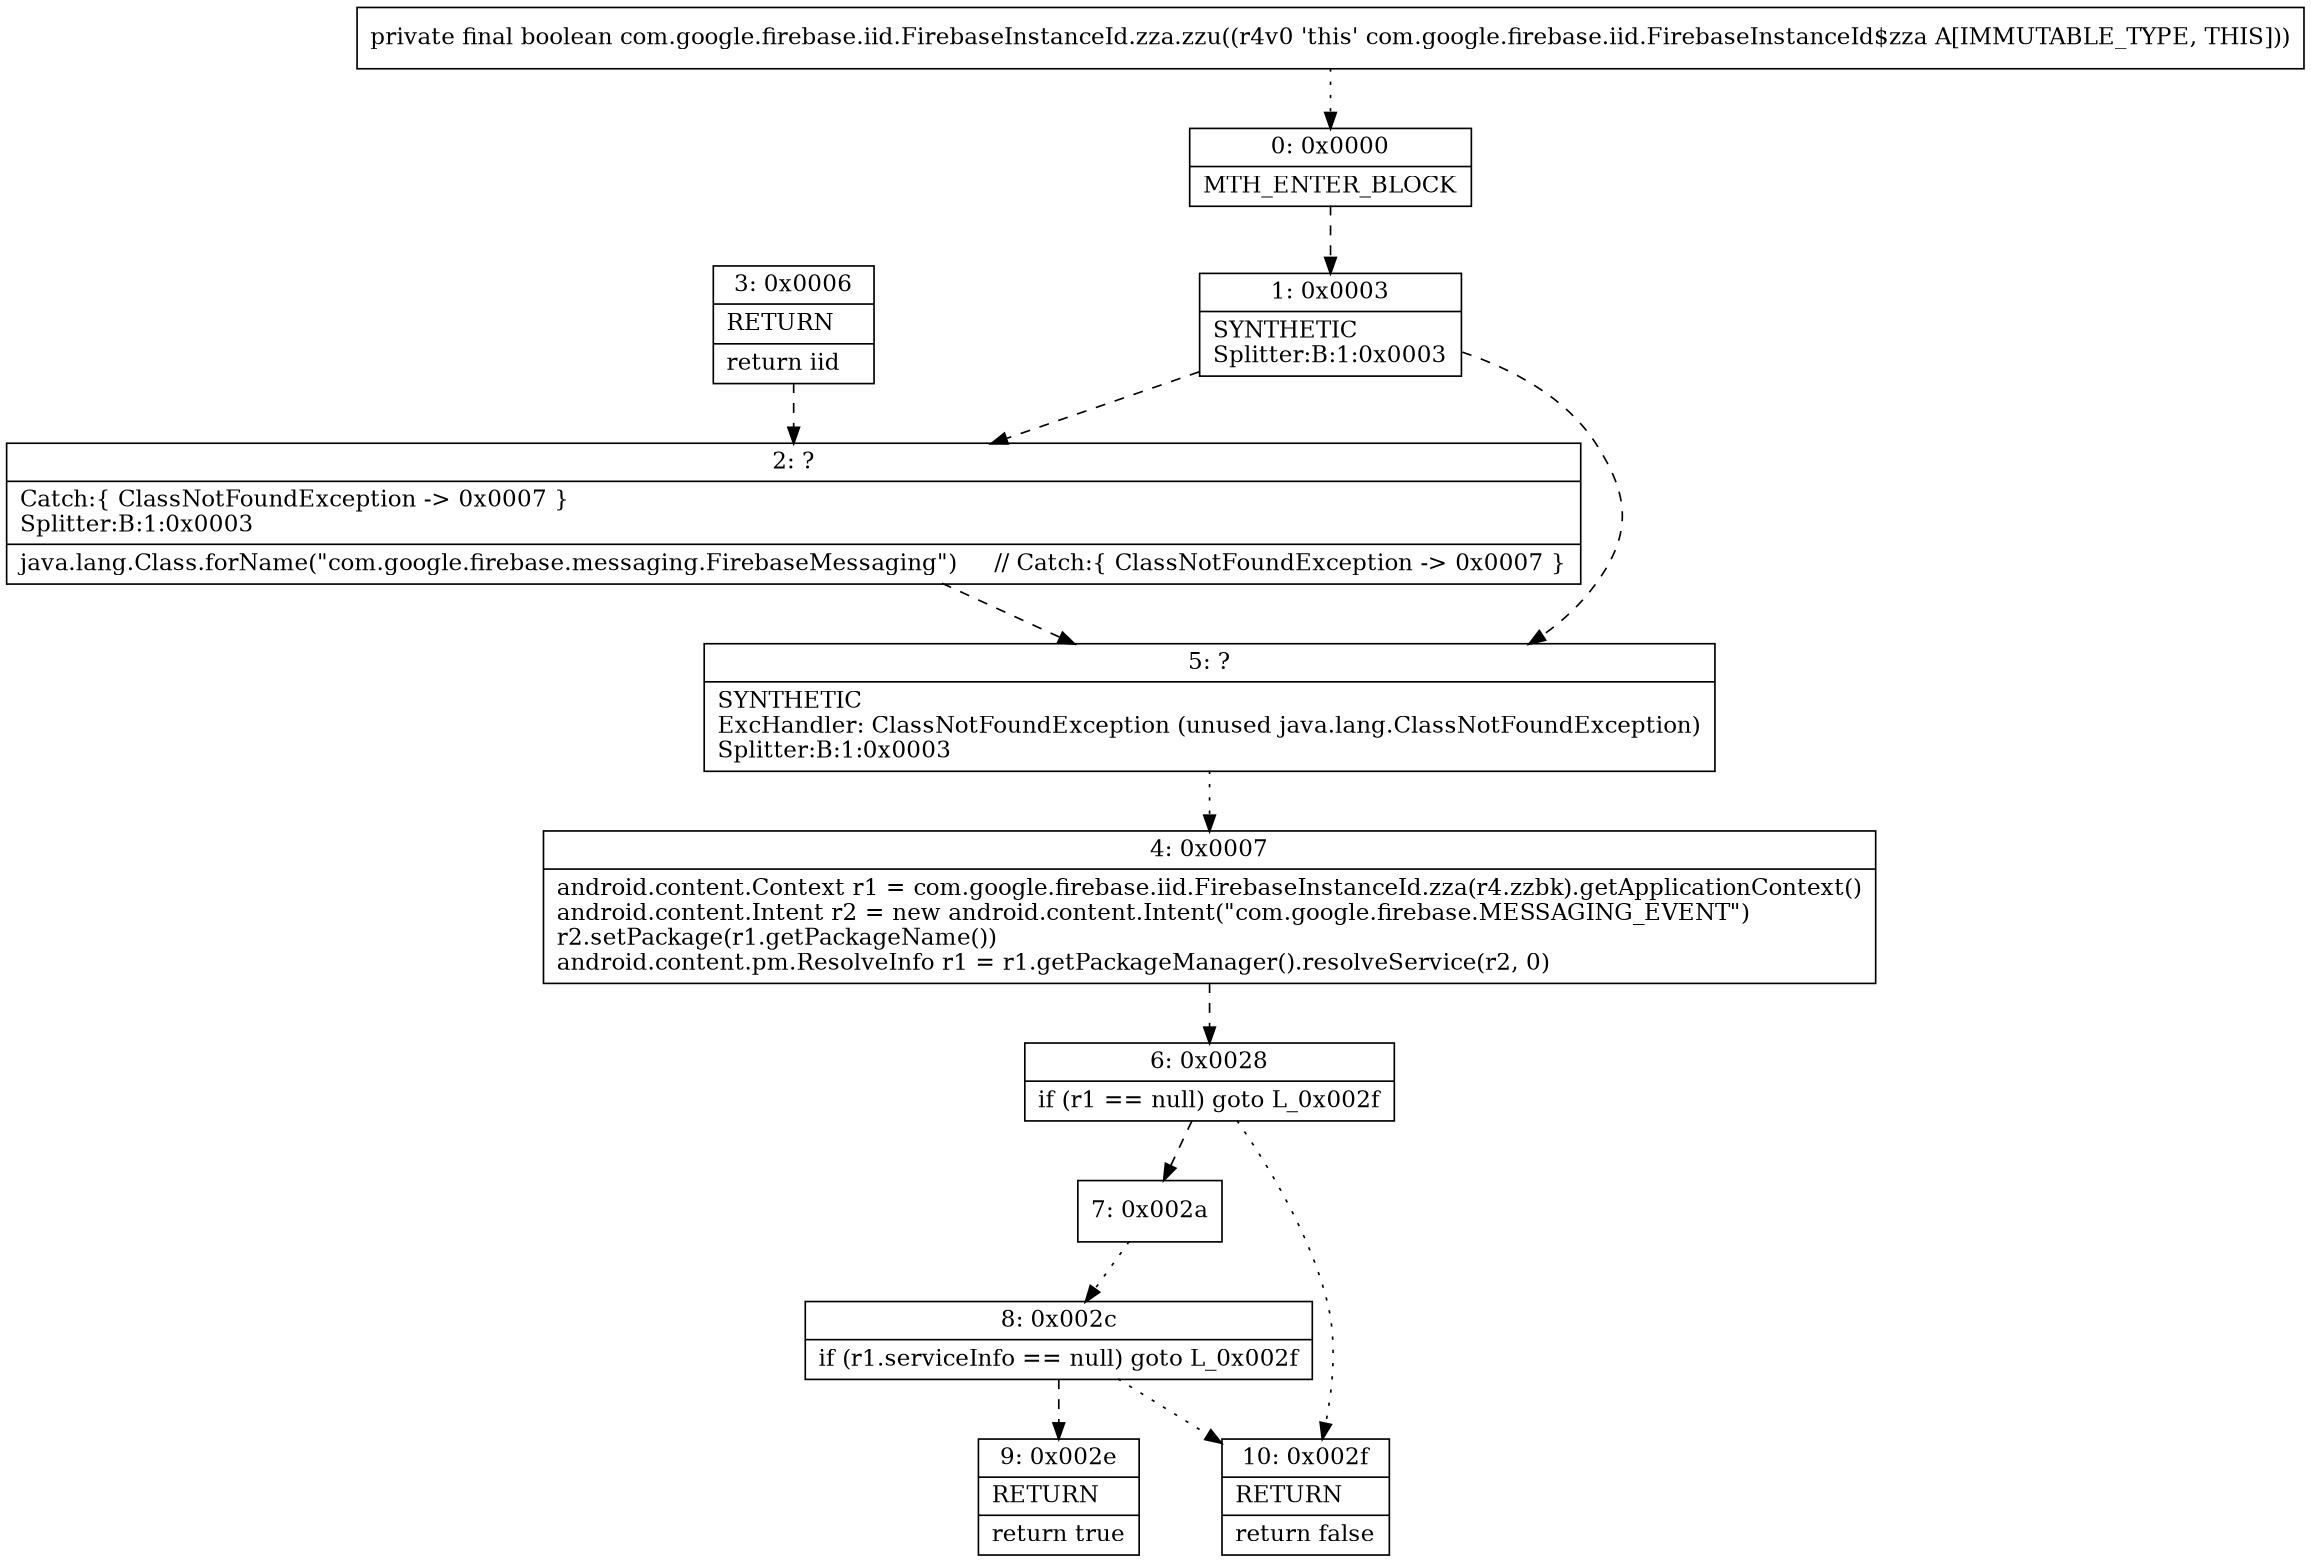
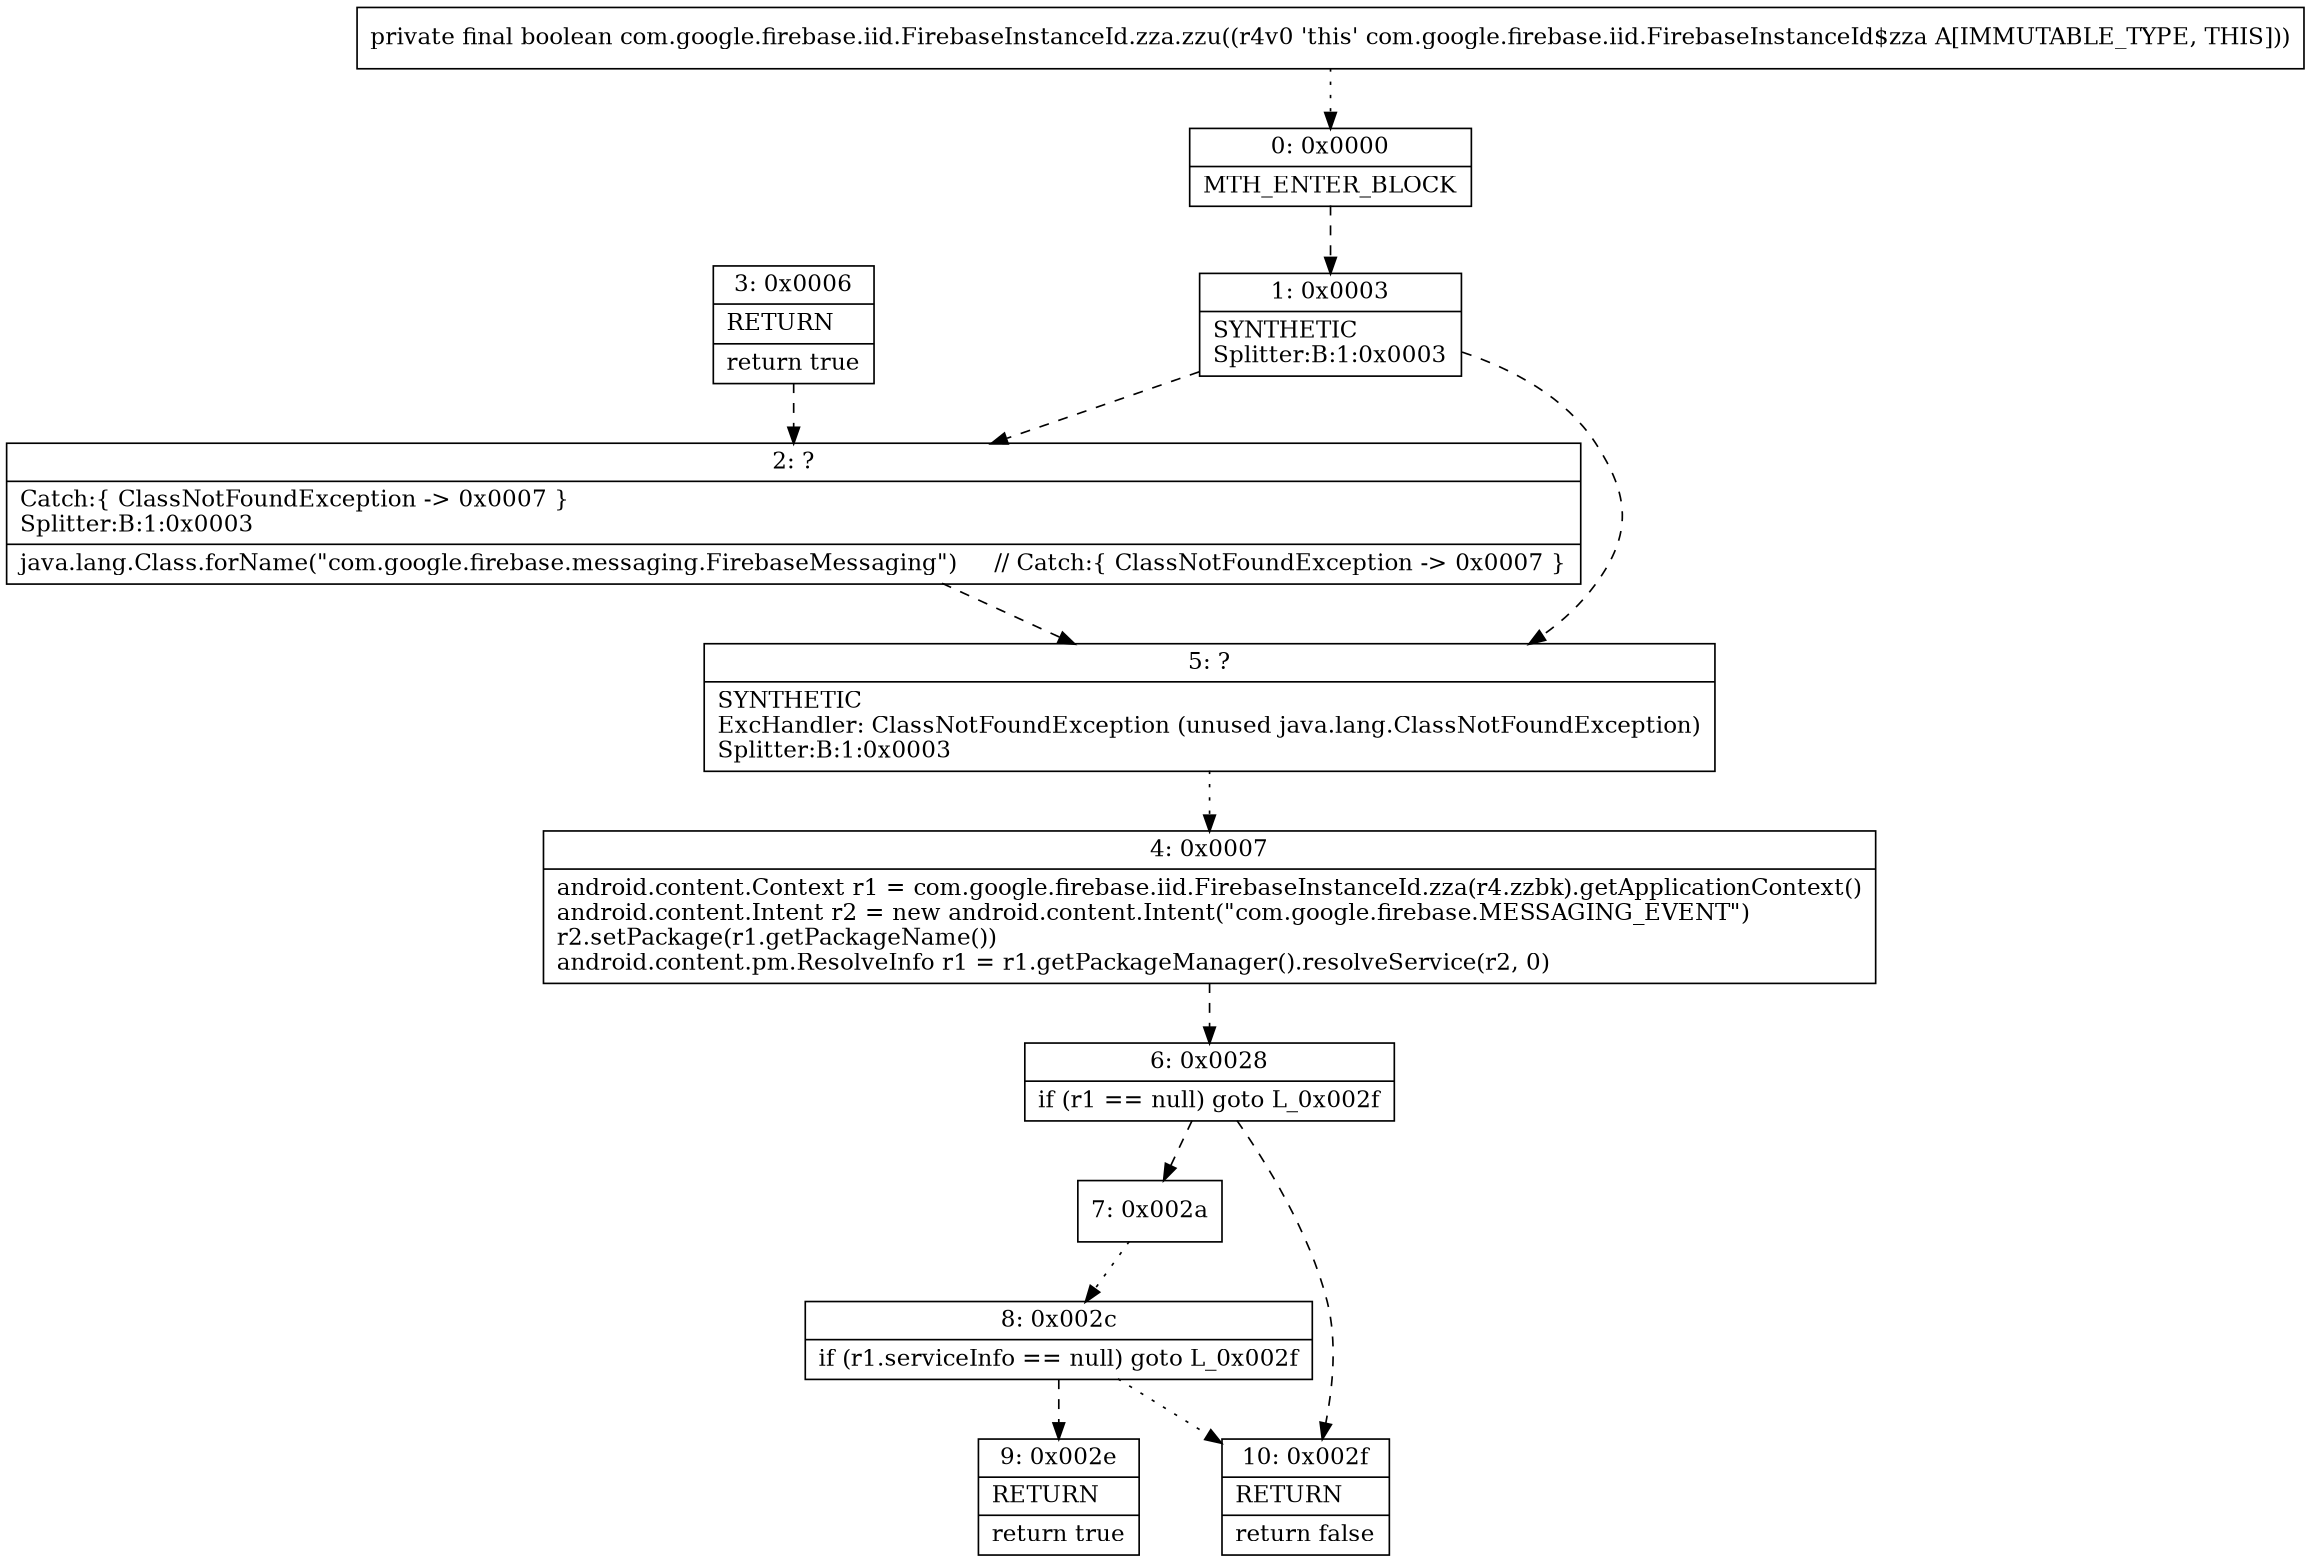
  digraph {
    node [shape=record]
    edge [style=dashed]
    n1 [label="{0\:\ 0x0000|MTH_ENTER_BLOCK\l}"]
    n2 [label="{1\:\ 0x0003|SYNTHETIC\lSplitter:B:1:0x0003\l}"]
    n3 [label="{2\:\ ?|Catch:\{ ClassNotFoundException \-\> 0x0007 \}\lSplitter:B:1:0x0003\l|java.lang.Class.forName(\"com.google.firebase.messaging.FirebaseMessaging\")     \/\/ Catch:\{ ClassNotFoundException \-\> 0x0007 \}\l}"]
    n4 [label="{5\:\ ?|SYNTHETIC\lExcHandler: ClassNotFoundException (unused java.lang.ClassNotFoundException)\lSplitter:B:1:0x0003\l}"]
    n5 [label="{4\:\ 0x0007|android.content.Context r1 = com.google.firebase.iid.FirebaseInstanceId.zza(r4.zzbk).getApplicationContext()\landroid.content.Intent r2 = new android.content.Intent(\"com.google.firebase.MESSAGING_EVENT\")\lr2.setPackage(r1.getPackageName())\landroid.content.pm.ResolveInfo r1 = r1.getPackageManager().resolveService(r2, 0)\l}"]
-   n6 [label="{3\:\ 0x0006|RETURN\l|return iid\l}"]
+   n6 [label="{3\:\ 0x0006|RETURN\l|return true\l}"]
    n7 [label="{6\:\ 0x0028|if (r1 == null) goto L_0x002f\l}"]
    n8 [label="{7\:\ 0x002a}"]
    n9 [label="{10\:\ 0x002f|RETURN\l|return false\l}"]
    n10 [label="{8\:\ 0x002c|if (r1.serviceInfo == null) goto L_0x002f\l}"]
    n11 [label="{9\:\ 0x002e|RETURN\l|return true\l}"]
    n12 [label="{private final boolean com.google.firebase.iid.FirebaseInstanceId.zza.zzu((r4v0 'this' com.google.firebase.iid.FirebaseInstanceId$zza A[IMMUTABLE_TYPE, THIS])) }"]
    n1 -> n2
    n2 -> n3
    n2 -> n4
    n3 -> n4
    n4 -> n5 [style=dotted]
    n5 -> n7
    n6 -> n3
    n7 -> n8
-   n7 -> n9 [style=dotted]
+   n7 -> n9
    n8 -> n10 [style=dotted]
    n10 -> n9 [style=dotted]
    n10 -> n11
    n12 -> n1 [style=dotted]
  }
